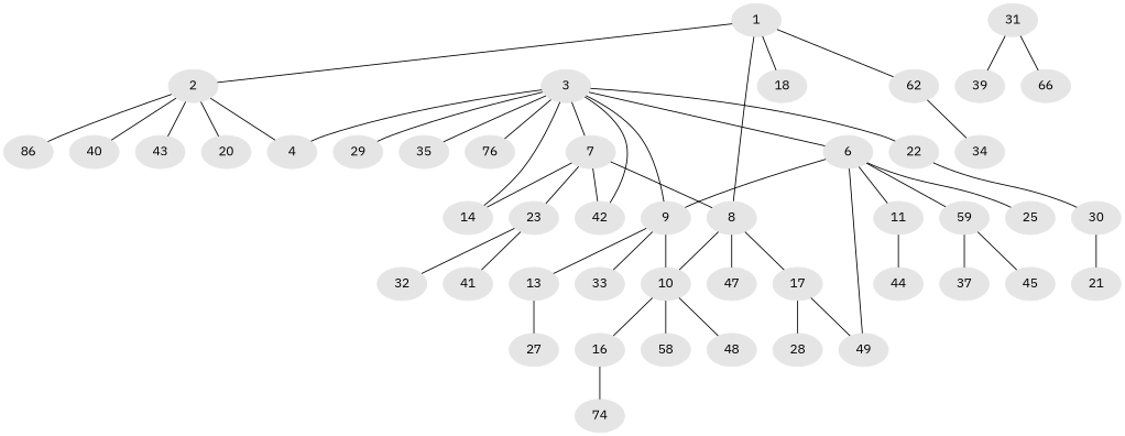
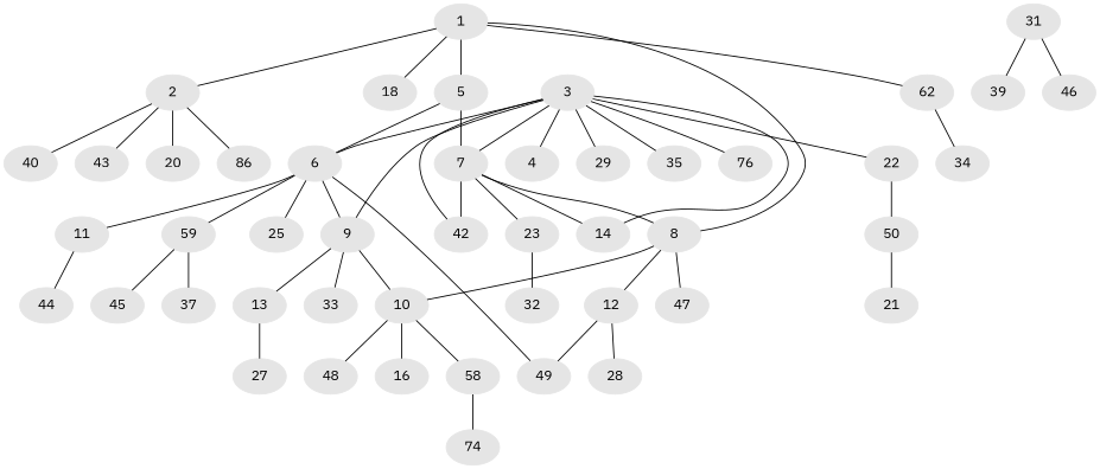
  graph {
    fontname="IBM Plex Sans"
    node [color=gray90 fontname="IBM Plex Sans" style=filled]
    edge [fontname="IBM Plex Sans"]
    1
    2
+   5
    8
    n5 [label=62]
    18
    4
    20
    n9 [label=86]
    40
    43
    6
    7
    10
-   17
+   17 [label=12]
    47
    34
    9
    13
    33
    3
    14
    22
    29
    35
    n26 [label=76]
    42
    11
    n29 [label=59]
    25
    49
    23
-   30
+   30 [label=50]
    32
-   41
    44
    37
    45
    16
    n40 [label=58]
    48
    28
    27
    n44 [label=74]
    31
    39
-   46 [label=66]
+   46
    21
    1 -- 2
+   1 -- 5
    1 -- 8
    1 -- n5
    1 -- 18
-   2 -- 4
    2 -- 20
    2 -- n9
    2 -- 40
    2 -- 43
+   5 -- 6
+   5 -- 7
    8 -- 10
    8 -- 17
    8 -- 47
    n5 -- 34
    6 -- 9
    6 -- 11
    6 -- n29
    6 -- 25
    6 -- 49
    7 -- 8
    7 -- 14
    7 -- 42
    7 -- 23
    10 -- 16
    10 -- n40
    10 -- 48
    17 -- 49
    17 -- 28
    9 -- 10
    9 -- 13
    9 -- 33
    13 -- 27
    3 -- 4
    3 -- 6
    3 -- 7
    3 -- 9
    3 -- 14
    3 -- 22
    3 -- 29
    3 -- 35
    3 -- n26
    3 -- 42
    22 -- 30
    11 -- 44
    n29 -- 37
    n29 -- 45
    23 -- 32
-   23 -- 41
    30 -- 21
-   16 -- n44
+   n40 -- n44
    31 -- 39
    31 -- 46
  }
